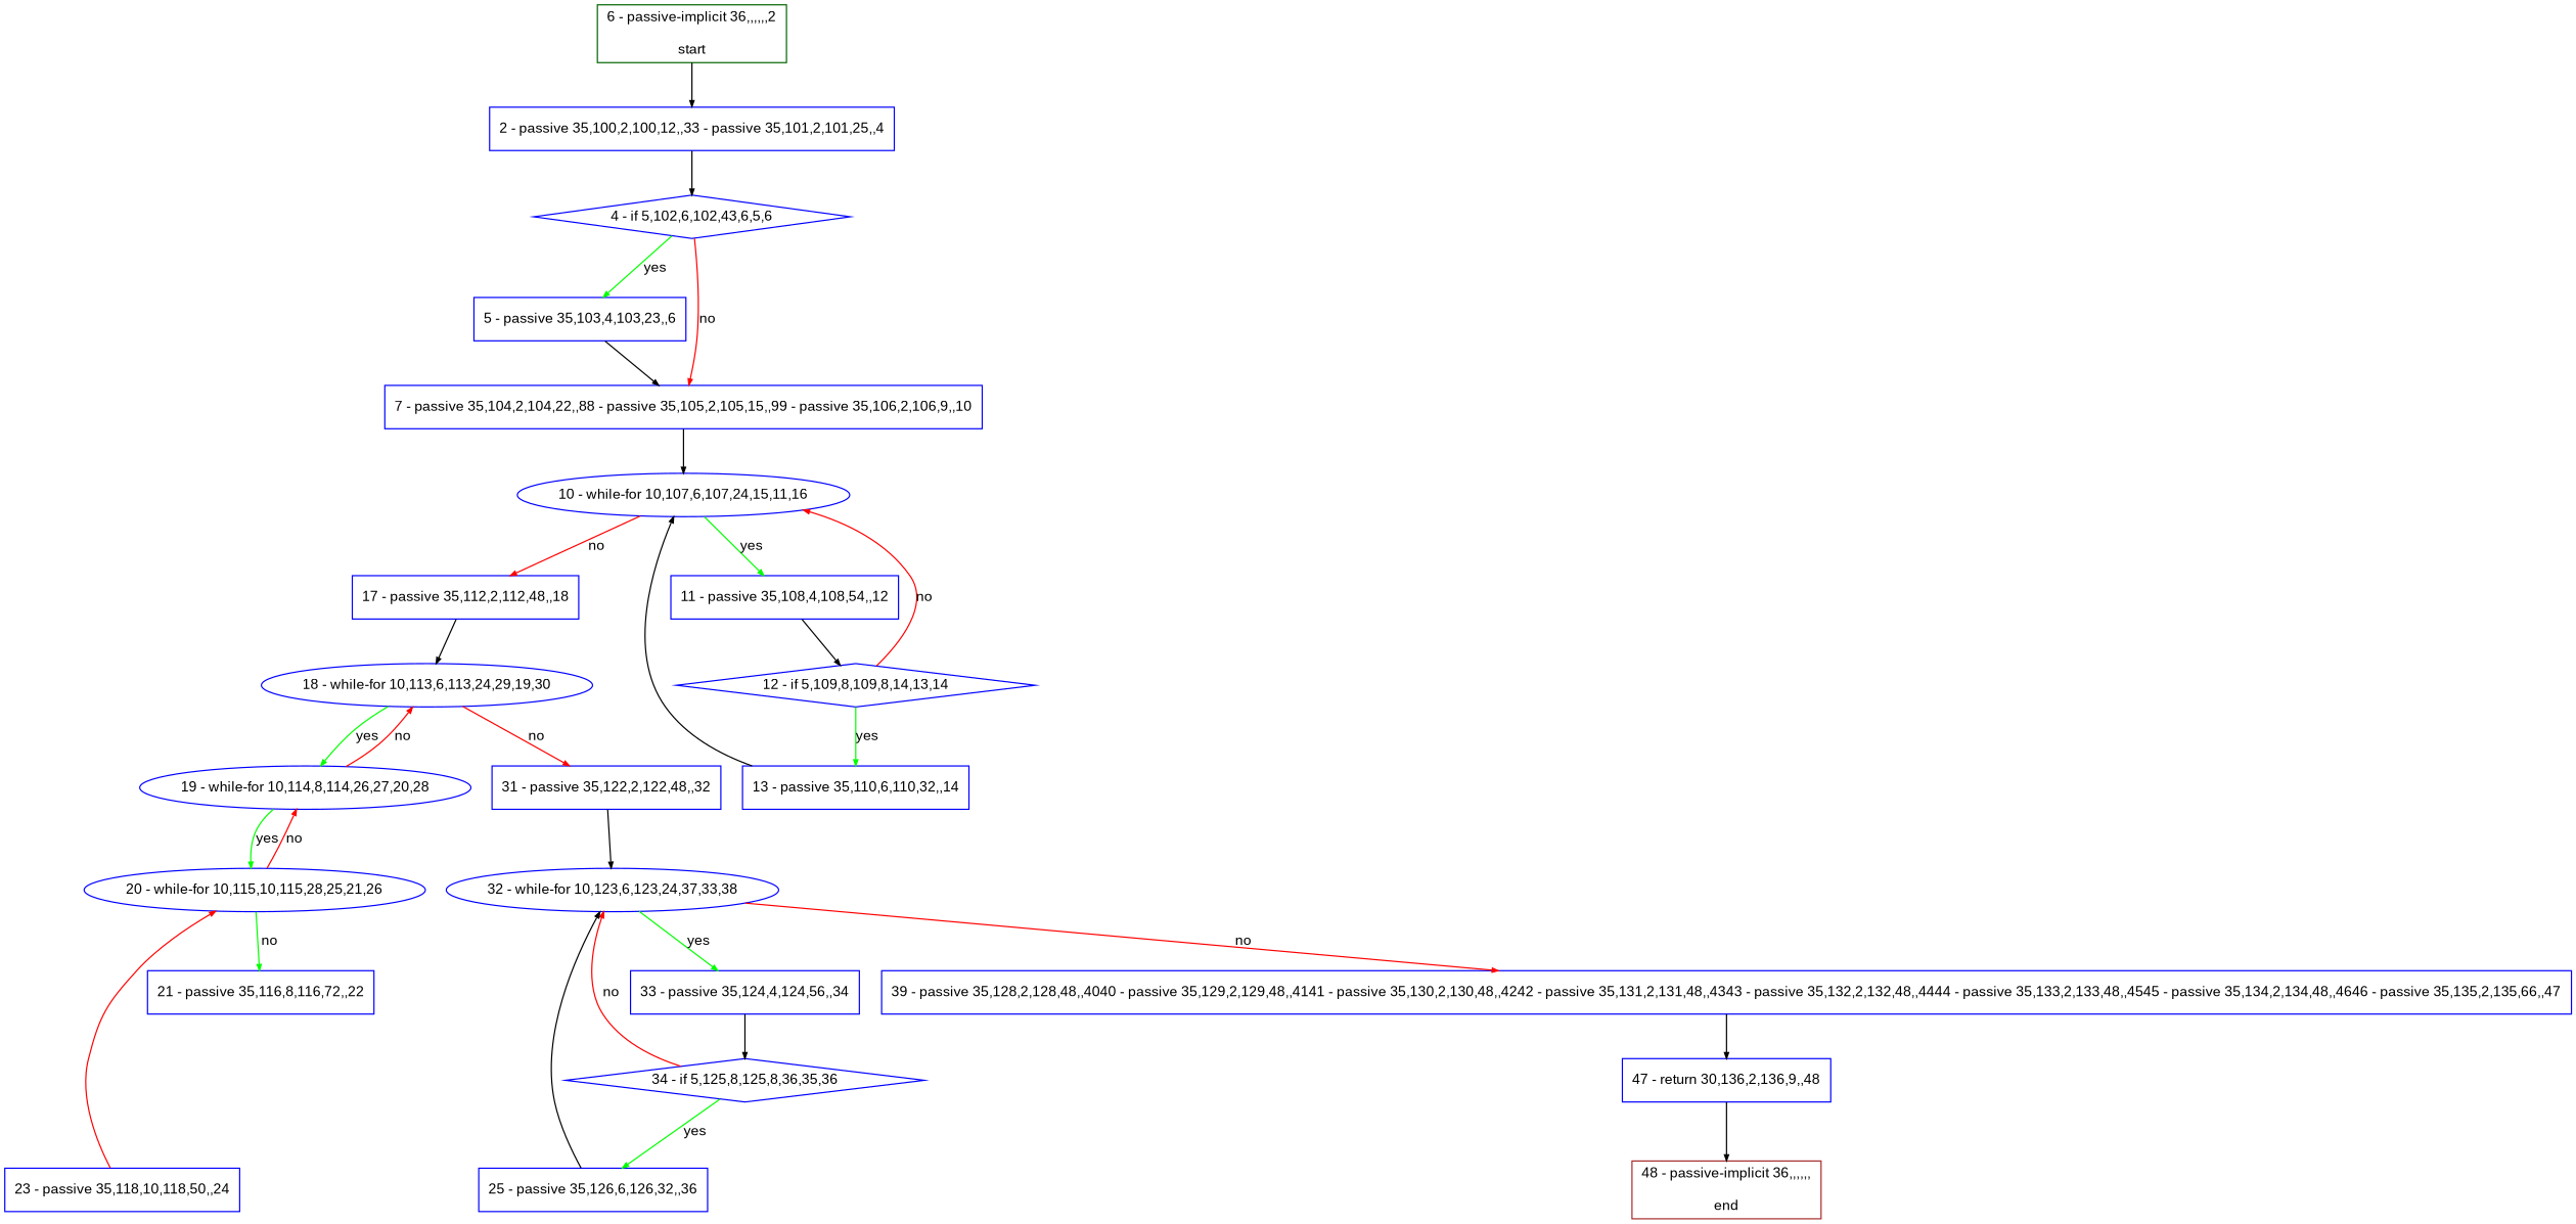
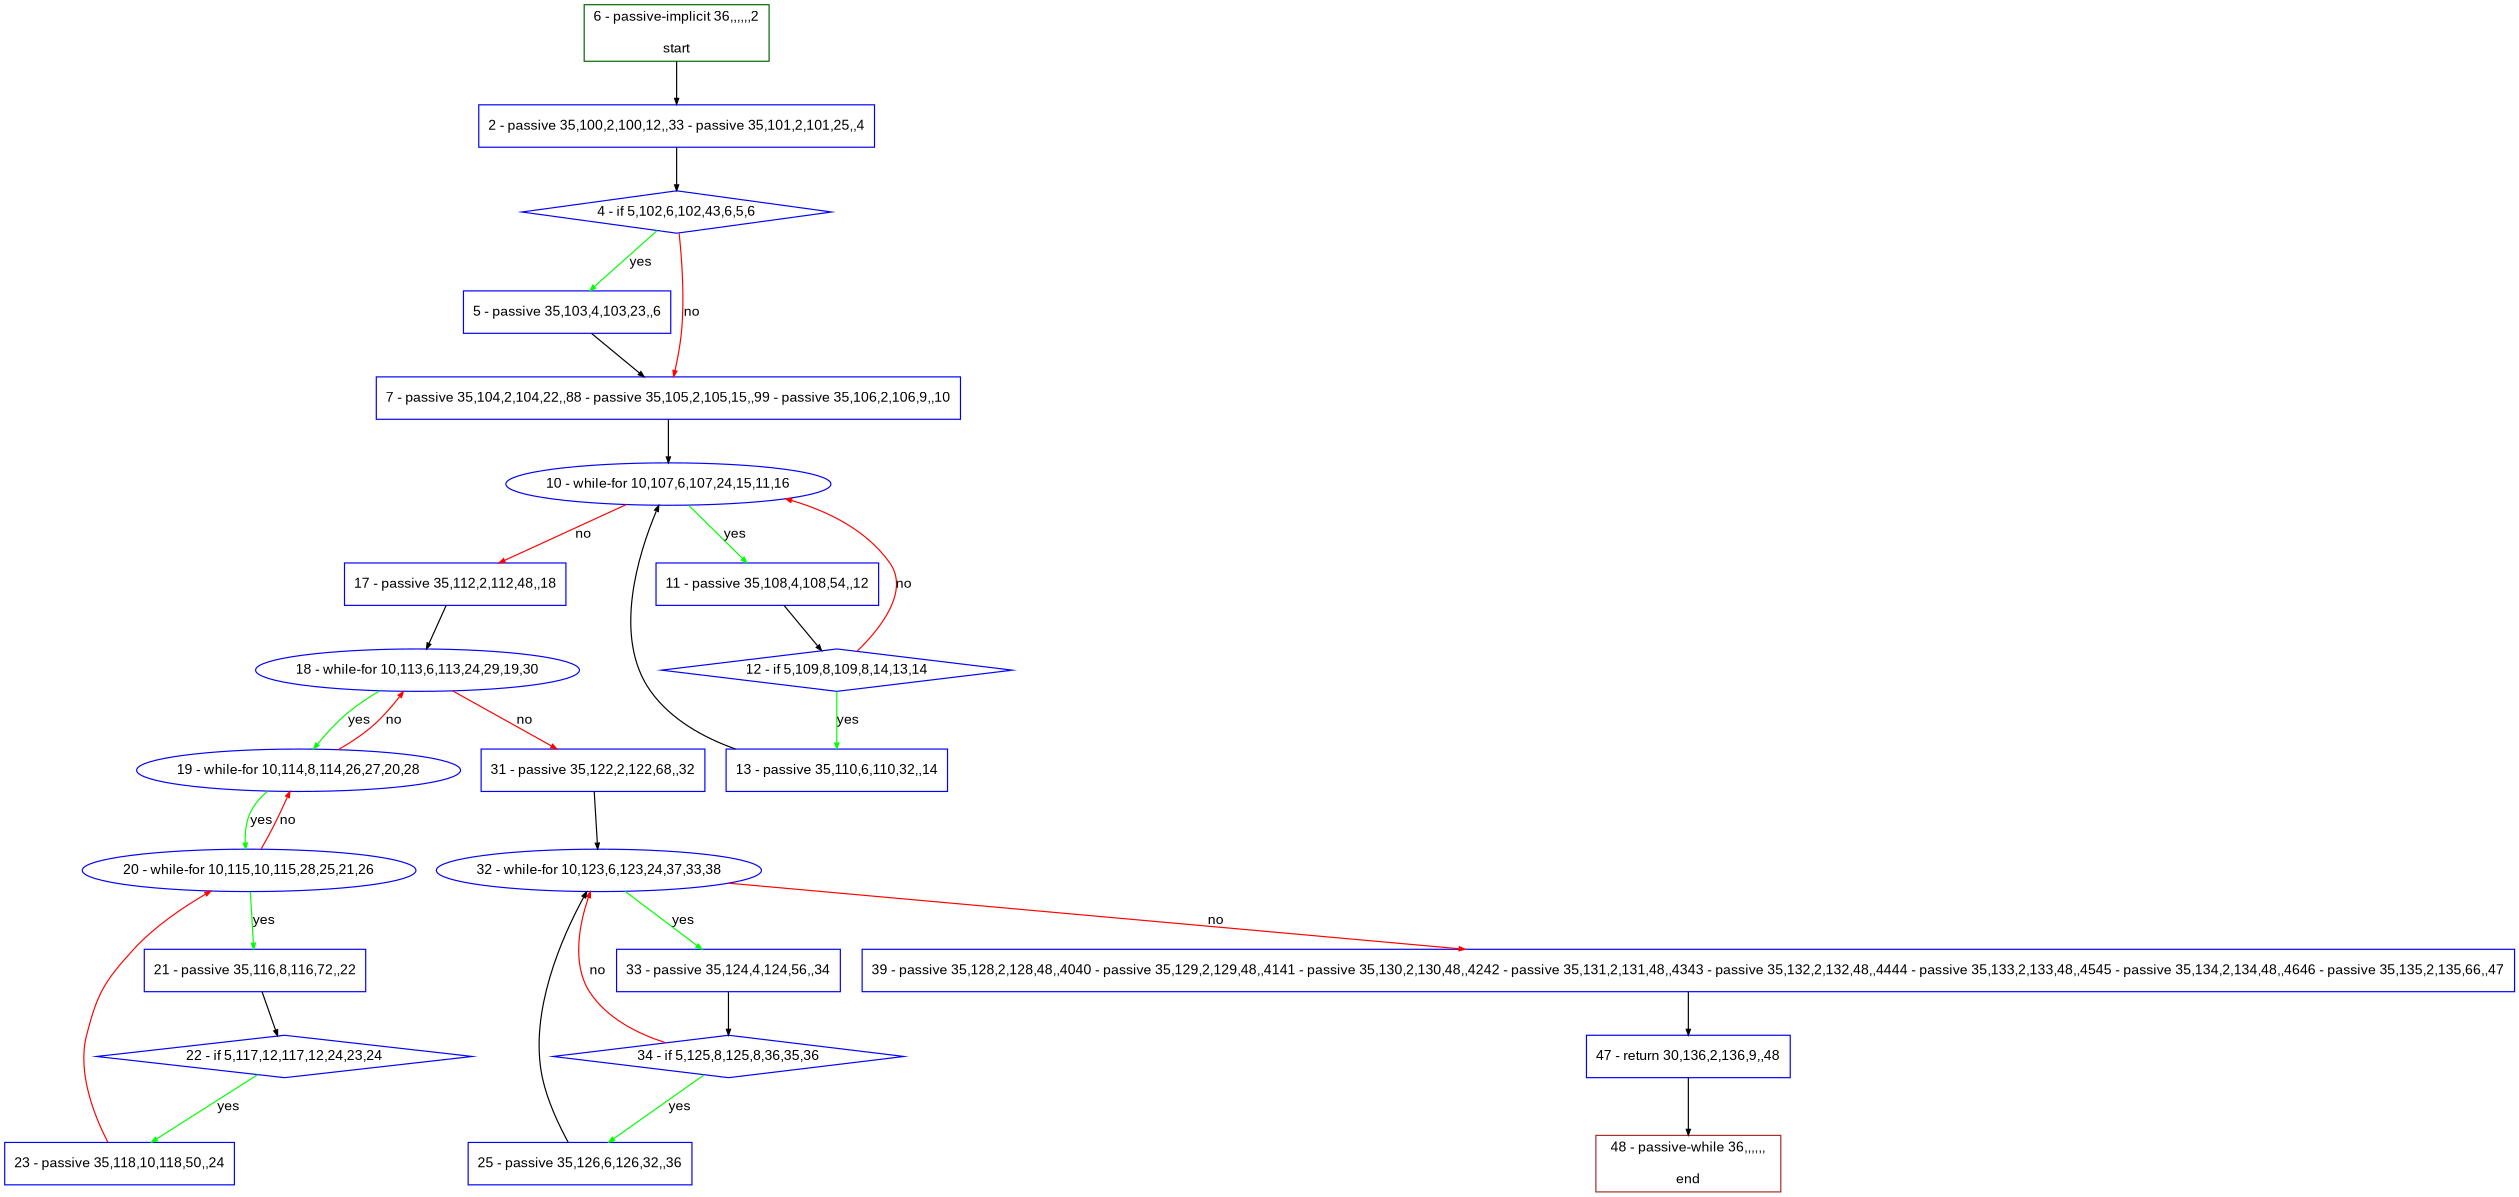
  digraph {
    bgcolor=white
    compound=true
    fillcolor="#FFFFCC"
    fontname=Arial
    fontsize=12
    pack=true
    packmode=clust
    style="rounded,filled"
    node [color="#0000ff" compound=true fillcolor="#ffffff" fixedsize=false fontname=Arial fontsize=12 node_initialized=no shape=box style=filled]
    edge [arrowhead=normal arrowsize=0.5 arrowtail=none color="#000000" compound=true dir=forward fontcolor=black fontname=Arial fontsize=12]
    n1 [label="2 - passive 35,100,2,100,12,,33 - passive 35,101,2,101,25,,4"]
    n2 [label="4 - if 5,102,6,102,43,6,5,6" shape=diamond]
    n3 [label="5 - passive 35,103,4,103,23,,6"]
    n4 [label="7 - passive 35,104,2,104,22,,88 - passive 35,105,2,105,15,,99 - passive 35,106,2,106,9,,10"]
    n5 [color="#006400" label="6 - passive-implicit 36,,,,,,2\n\nstart"]
    n6 [label="10 - while-for 10,107,6,107,24,15,11,16" shape=oval]
    n7 [label="11 - passive 35,108,4,108,54,,12"]
    n8 [label="17 - passive 35,112,2,112,48,,18"]
    n9 [label="12 - if 5,109,8,109,8,14,13,14" shape=diamond]
    n10 [label="18 - while-for 10,113,6,113,24,29,19,30" shape=oval]
    n11 [label="13 - passive 35,110,6,110,32,,14"]
    n12 [label="19 - while-for 10,114,8,114,26,27,20,28" shape=oval]
-   n13 [label="31 - passive 35,122,2,122,48,,32"]
+   n13 [label="31 - passive 35,122,2,122,68,,32"]
    n14 [label="20 - while-for 10,115,10,115,28,25,21,26" shape=oval]
    n15 [label="32 - while-for 10,123,6,123,24,37,33,38" shape=oval]
    n16 [label="21 - passive 35,116,8,116,72,,22"]
    n17 [label="33 - passive 35,124,4,124,56,,34"]
    n18 [label="39 - passive 35,128,2,128,48,,4040 - passive 35,129,2,129,48,,4141 - passive 35,130,2,130,48,,4242 - passive 35,131,2,131,48,,4343 - passive 35,132,2,132,48,,4444 - passive 35,133,2,133,48,,4545 - passive 35,134,2,134,48,,4646 - passive 35,135,2,135,66,,47"]
+   n19 [label="22 - if 5,117,12,117,12,24,23,24" shape=diamond]
    n20 [label="23 - passive 35,118,10,118,50,,24"]
    n21 [label="34 - if 5,125,8,125,8,36,35,36" shape=diamond]
    n22 [label="47 - return 30,136,2,136,9,,48"]
    n23 [label="25 - passive 35,126,6,126,32,,36"]
-   n24 [color="#a52a2a" label="48 - passive-implicit 36,,,,,,\n\nend"]
+   n24 [color="#a52a2a" label="48 - passive-while 36,,,,,,\n\nend"]
    n1 -> n2
    n2 -> n3 [color="#00ff00" label=yes]
    n2 -> n4 [color="#ff0000" label=no]
    n3 -> n4
    n4 -> n6
    n5 -> n1
    n6 -> n7 [color="#00ff00" label=yes]
    n6 -> n8 [color="#ff0000" label=no]
    n7 -> n9
    n8 -> n10
    n9 -> n6 [color="#ff0000" label=no]
    n9 -> n11 [color="#00ff00" label=yes]
    n10 -> n12 [color="#00ff00" label=yes]
    n10 -> n13 [color="#ff0000" label=no]
    n11 -> n6
    n12 -> n10 [color="#ff0000" label=no]
    n12 -> n14 [color="#00ff00" label=yes]
    n13 -> n15
    n14 -> n12 [color="#ff0000" label=no]
-   n14 -> n16 [color="#00ff00" label=no]
+   n14 -> n16 [color="#00ff00" label=yes]
    n15 -> n17 [color="#00ff00" label=yes]
    n15 -> n18 [color="#ff0000" label=no]
+   n16 -> n19
    n17 -> n21
    n18 -> n22
+   n19 -> n20 [color="#00ff00" label=yes]
    n20 -> n14 [color="#ff0000"]
    n21 -> n15 [color="#ff0000" label=no]
    n21 -> n23 [color="#00ff00" label=yes]
    n22 -> n24
    n23 -> n15
  }
